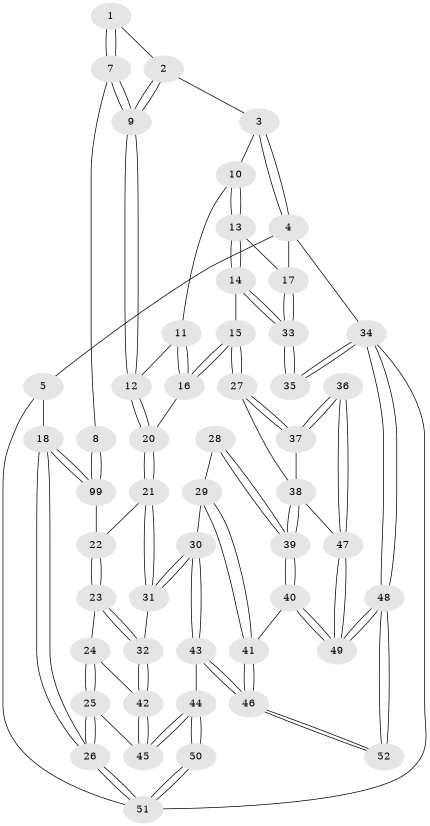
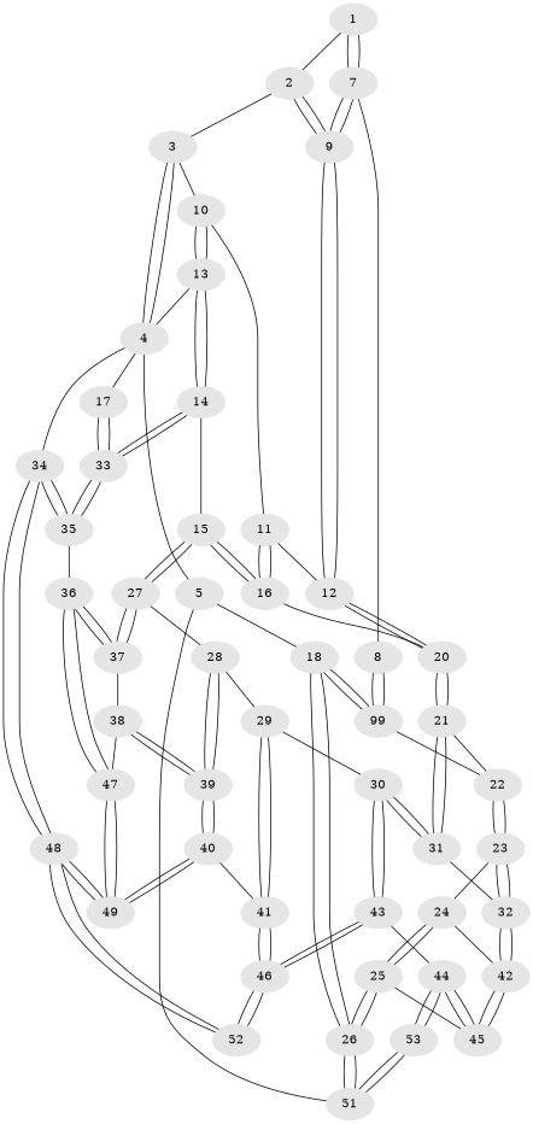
  graph {
    node [color=gray90 style=filled]
    1
    2
    7
    3
    9
    8
    4
    10
    12
    5
    17
    34
    11
    13
    18
    51
    33
    35
    48
    n20 [label=99]
    26
    22
    20
    16
    14
    21
    15
    27
    28
    37
    23
    31
    32
    24
    25
    42
    45
    29
    39
    38
    30
    41
    40
    43
    46
    44
    36
    49
    52
    47
-   50
+   50 [label=53]
    1 -- 2
    1 -- 7
    1 -- 7
    2 -- 3
    2 -- 9
    2 -- 9
    7 -- 9
    7 -- 9
    7 -- 8
    3 -- 4
    3 -- 4
    3 -- 10
    9 -- 12
    9 -- 12
    8 -- n20
    8 -- n20
    4 -- 5
    4 -- 17
    4 -- 34
    10 -- 11
    10 -- 13
    10 -- 13
    12 -- 20
    12 -- 20
    5 -- 18
    5 -- 51
    17 -- 33
    17 -- 33
-   34 -- 51
    34 -- 35
    34 -- 35
    34 -- 48
    34 -- 48
    11 -- 12
    11 -- 16
    11 -- 16
-   13 -- 17
+   13 -- 4
    13 -- 14
    13 -- 14
    18 -- n20
    18 -- n20
    18 -- 26
    18 -- 26
    33 -- 35
    33 -- 35
+   35 -- 36
    48 -- 49
    48 -- 49
    48 -- 52
    48 -- 52
    n20 -- 22
    26 -- 51
    26 -- 51
    22 -- 23
    22 -- 23
    20 -- 21
    20 -- 21
    16 -- 20
    14 -- 33
    14 -- 33
    14 -- 15
    21 -- 22
    21 -- 31
    21 -- 31
    15 -- 16
    15 -- 16
    15 -- 27
    15 -- 27
-   27 -- 38
+   27 -- 28
    27 -- 37
    27 -- 37
    28 -- 29
    28 -- 39
    28 -- 39
    37 -- 38
    23 -- 32
    23 -- 32
    23 -- 24
    31 -- 32
    32 -- 42
    32 -- 42
    24 -- 25
    24 -- 25
    24 -- 42
    25 -- 26
    25 -- 26
    25 -- 45
    42 -- 45
    42 -- 45
    29 -- 30
    29 -- 41
    29 -- 41
    39 -- 40
    39 -- 40
    38 -- 39
    38 -- 39
    38 -- 47
    30 -- 31
    30 -- 31
    30 -- 43
    30 -- 43
    41 -- 46
    41 -- 46
    40 -- 41
    40 -- 49
    40 -- 49
    43 -- 46
    43 -- 46
    43 -- 44
    46 -- 52
    46 -- 52
    44 -- 45
    44 -- 45
    44 -- 50
    44 -- 50
    36 -- 37
    36 -- 37
    36 -- 47
    36 -- 47
    47 -- 49
    47 -- 49
    50 -- 51
    50 -- 51
  }
